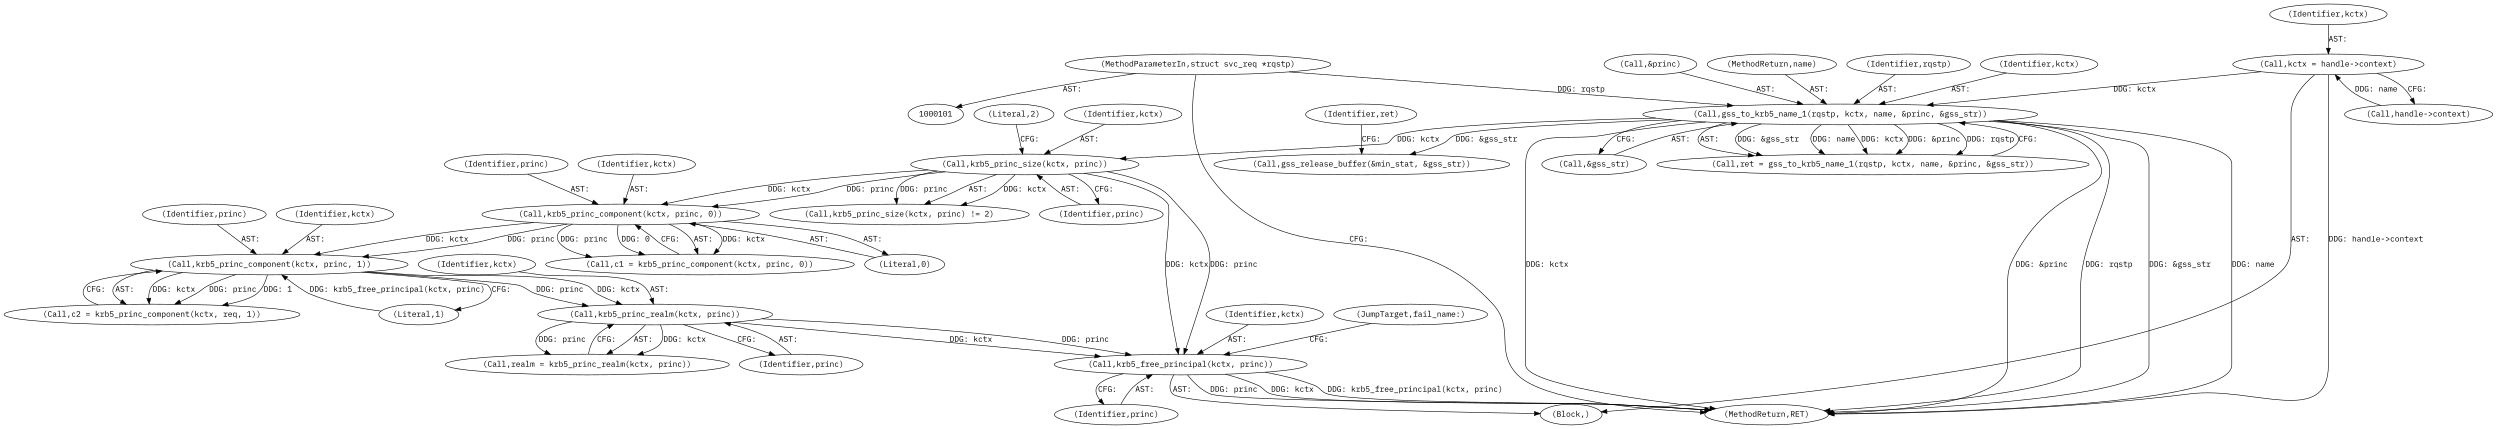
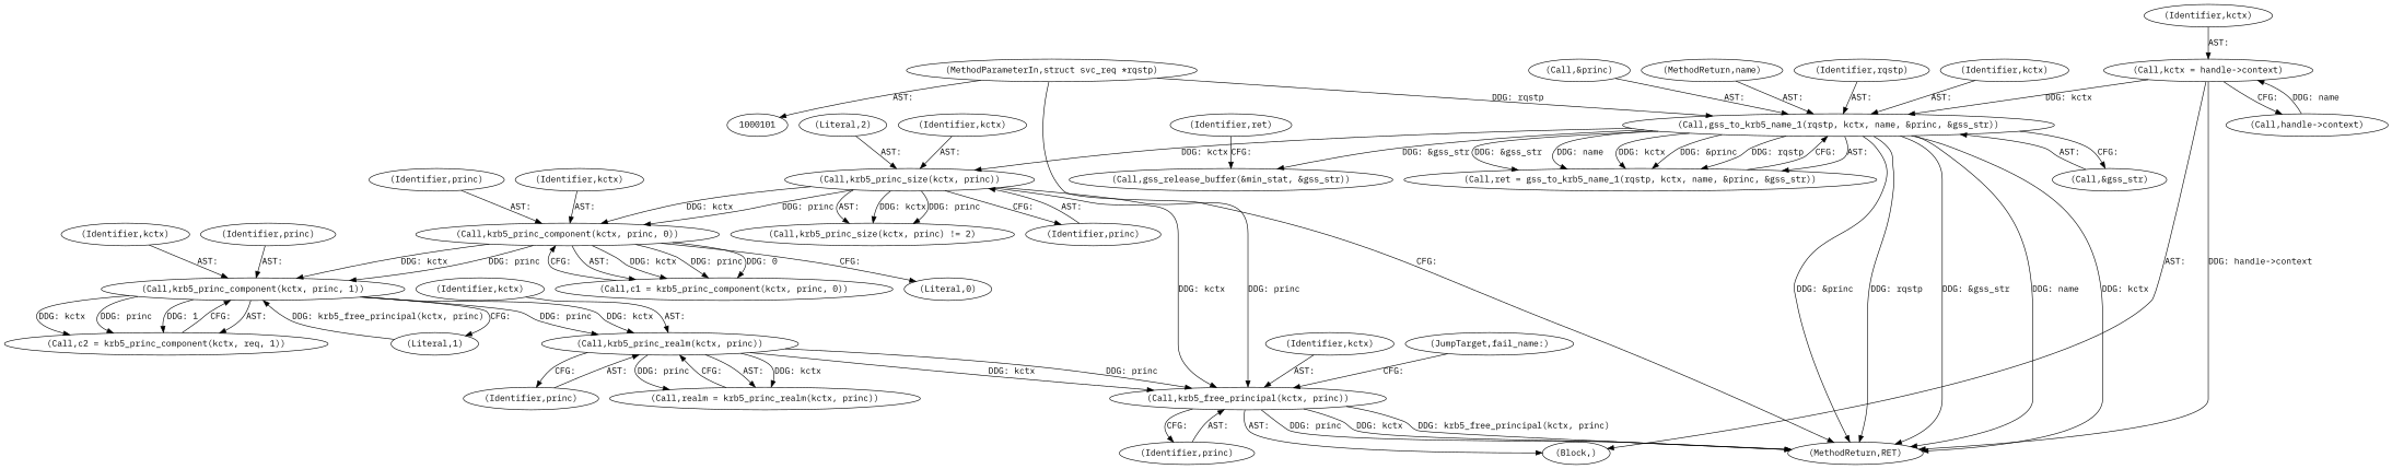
  digraph {
    fontname="IBM Plex Mono"
    node [fontname="IBM Plex Mono"]
    edge [fontname="IBM Plex Mono"]
    n1 [label="(Call,krb5_free_principal(kctx, princ))"]
    n2 [label="(Identifier,princ)"]
    n3 [label="(Block,)"]
    n4 [label="(MethodReturn,RET)"]
    n5 [label="(Call,krb5_princ_realm(kctx, princ))"]
    n6 [label="(Identifier,princ)"]
    n7 [label="(Call,realm = krb5_princ_realm(kctx, princ))"]
    n8 [label="(Call,krb5_princ_component(kctx, princ, 1))"]
    n9 [label="(Call,c2 = krb5_princ_component(kctx, req, 1))"]
    n10 [label="(Literal,1)"]
    n11 [label="(Call,krb5_princ_component(kctx, princ, 0))"]
    n12 [label="(Call,c1 = krb5_princ_component(kctx, princ, 0))"]
    n13 [label="(Literal,0)"]
    n14 [label="(Call,krb5_princ_size(kctx, princ))"]
    n15 [label="(Call,krb5_princ_size(kctx, princ) != 2)"]
    n16 [label="(Identifier,princ)"]
    n17 [label="(Call,gss_to_krb5_name_1(rqstp, kctx, name, &princ, &gss_str))"]
    n18 [label="(Call,&gss_str)"]
    n19 [label="(Call,ret = gss_to_krb5_name_1(rqstp, kctx, name, &princ, &gss_str))"]
    n20 [label="(Call,gss_release_buffer(&min_stat, &gss_str))"]
    n21 [label="(MethodParameterIn,struct svc_req *rqstp)"]
    1000101
    n23 [label="(Call,kctx = handle->context)"]
    n24 [label="(Call,handle->context)"]
    n25 [label="(Call,&princ)"]
    n26 [label="(Identifier,kctx)"]
    n27 [label="(Identifier,princ)"]
    n28 [label="(Identifier,kctx)"]
    n29 [label="(Identifier,kctx)"]
    n30 [label="(Literal,2)"]
    n31 [label="(JumpTarget,fail_name:)"]
    n32 [label="(MethodReturn,name)"]
    n33 [label="(Identifier,rqstp)"]
    n34 [label="(Identifier,kctx)"]
    n35 [label="(Identifier,ret)"]
    n36 [label="(Identifier,kctx)"]
    n37 [label="(Identifier,princ)"]
    n38 [label="(Identifier,kctx)"]
    n39 [label="(Identifier,kctx)"]
    n1 -> n2 [label="CFG: "]
    n1 -> n3 [label="AST: "]
    n1 -> n4 [label="DDG: princ"]
    n1 -> n4 [label="DDG: kctx"]
    n1 -> n4 [label="DDG: krb5_free_principal(kctx, princ)"]
    n2 -> n1 [label="AST: "]
    n5 -> n1 [label="DDG: kctx"]
    n5 -> n1 [label="DDG: princ"]
    n5 -> n6 [label="CFG: "]
    n5 -> n7 [label="AST: "]
    n5 -> n7 [label="DDG: kctx"]
    n5 -> n7 [label="DDG: princ"]
    n6 -> n5 [label="AST: "]
    n7 -> n5 [label="CFG: "]
    n8 -> n5 [label="DDG: kctx"]
    n8 -> n5 [label="DDG: princ"]
    n8 -> n9 [label="AST: "]
    n8 -> n9 [label="DDG: kctx"]
    n8 -> n9 [label="DDG: princ"]
    n8 -> n9 [label="DDG: 1"]
    n8 -> n10 [label="CFG: "]
    n9 -> n8 [label="CFG: "]
    n10 -> n8 [label="DDG: krb5_free_principal(kctx, princ)"]
    n11 -> n8 [label="DDG: kctx"]
    n11 -> n8 [label="DDG: princ"]
    n11 -> n12 [label="AST: "]
    n11 -> n12 [label="DDG: kctx"]
    n11 -> n12 [label="DDG: princ"]
    n11 -> n12 [label="DDG: 0"]
-   n11 -> n13 [label="AST: "]
+   n11 -> n13 [label="CFG: "]
    n12 -> n11 [label="CFG: "]
-   n13 -> n11 [label="AST: "]
    n14 -> n1 [label="DDG: kctx"]
    n14 -> n1 [label="DDG: princ"]
    n14 -> n11 [label="DDG: kctx"]
    n14 -> n11 [label="DDG: princ"]
    n14 -> n15 [label="AST: "]
    n14 -> n15 [label="DDG: kctx"]
    n14 -> n15 [label="DDG: princ"]
    n14 -> n16 [label="CFG: "]
    n16 -> n14 [label="AST: "]
    n17 -> n4 [label="DDG: &princ"]
    n17 -> n4 [label="DDG: rqstp"]
    n17 -> n4 [label="DDG: &gss_str"]
    n17 -> n4 [label="DDG: name"]
    n17 -> n4 [label="DDG: kctx"]
    n17 -> n14 [label="DDG: kctx"]
    n17 -> n18 [label="CFG: "]
    n17 -> n19 [label="AST: "]
    n17 -> n19 [label="DDG: &gss_str"]
    n17 -> n19 [label="DDG: name"]
    n17 -> n19 [label="DDG: kctx"]
    n17 -> n19 [label="DDG: &princ"]
    n17 -> n19 [label="DDG: rqstp"]
    n17 -> n20 [label="DDG: &gss_str"]
    n18 -> n17 [label="AST: "]
    n19 -> n17 [label="CFG: "]
    n21 -> n4 [label="CFG: "]
    n21 -> n17 [label="DDG: rqstp"]
    n21 -> 1000101 [label="AST: "]
    n23 -> n3 [label="AST: "]
    n23 -> n4 [label="DDG: handle->context"]
    n23 -> n17 [label="DDG: kctx"]
    n23 -> n24 [label="CFG: "]
    n24 -> n23 [label="DDG: name"]
    n25 -> n17 [label="AST: "]
    n26 -> n1 [label="AST: "]
    n27 -> n11 [label="AST: "]
    n28 -> n23 [label="AST: "]
    n29 -> n11 [label="AST: "]
-   n30 -> n14 [label="CFG: "]
+   n30 -> n14 [label="AST: "]
    n31 -> n1 [label="CFG: "]
    n32 -> n17 [label="AST: "]
    n33 -> n17 [label="AST: "]
    n34 -> n8 [label="AST: "]
    n35 -> n20 [label="CFG: "]
    n36 -> n17 [label="AST: "]
    n37 -> n8 [label="AST: "]
    n38 -> n14 [label="AST: "]
    n39 -> n5 [label="AST: "]
  }
